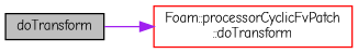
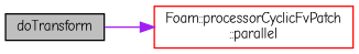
  digraph {
    rankdir=LR
    fontname="Comic Neue"
    node [fontname="Comic Neue" fontsize=10 shape=record]
    n1 [color=black fillcolor=grey75 fontcolor=black height=0.2 label=doTransform style=filled width=0.4]
-   n2 [color=red height=0.2 label="Foam::processorCyclicFvPatch\l::doTransform" width=0.4]
+   n2 [color=red height=0.2 label="Foam::processorCyclicFvPatch\l::parallel" width=0.4]
    n1 -> n2 [color=purple fontname="Comic Neue" fontsize=10 labelfontname=Helvetica labelfontsize=10 style=solid]
  }
